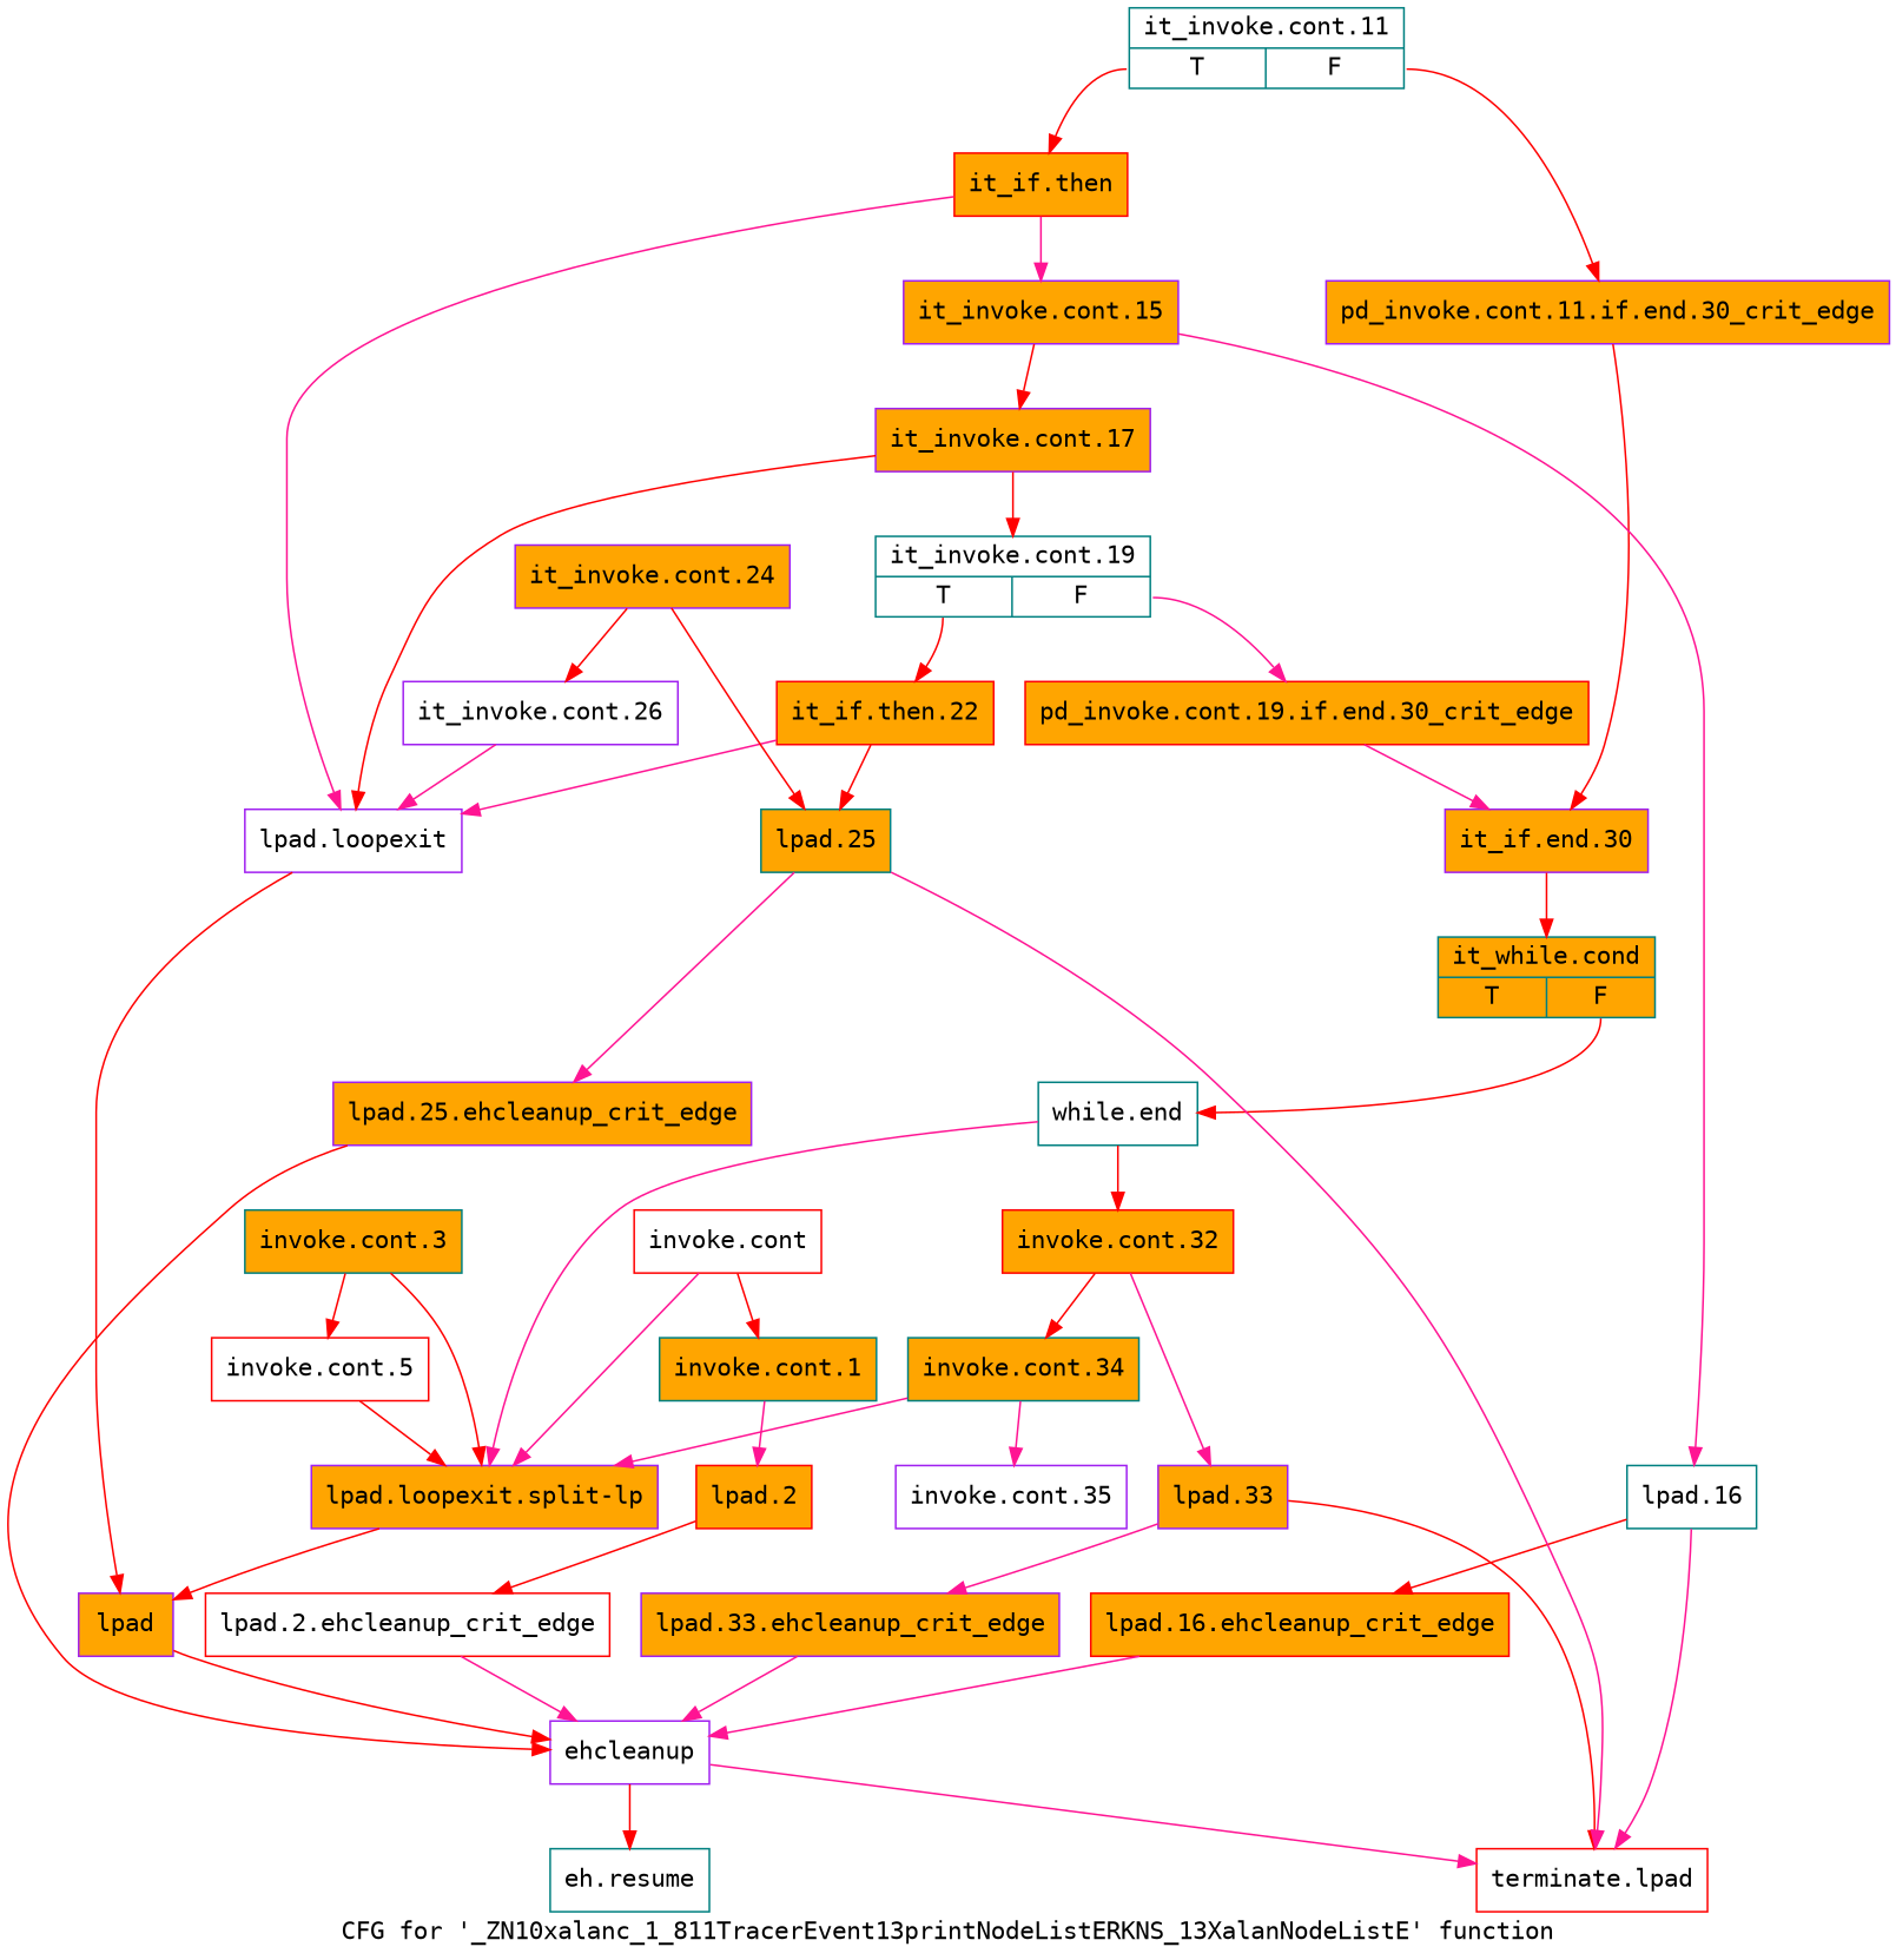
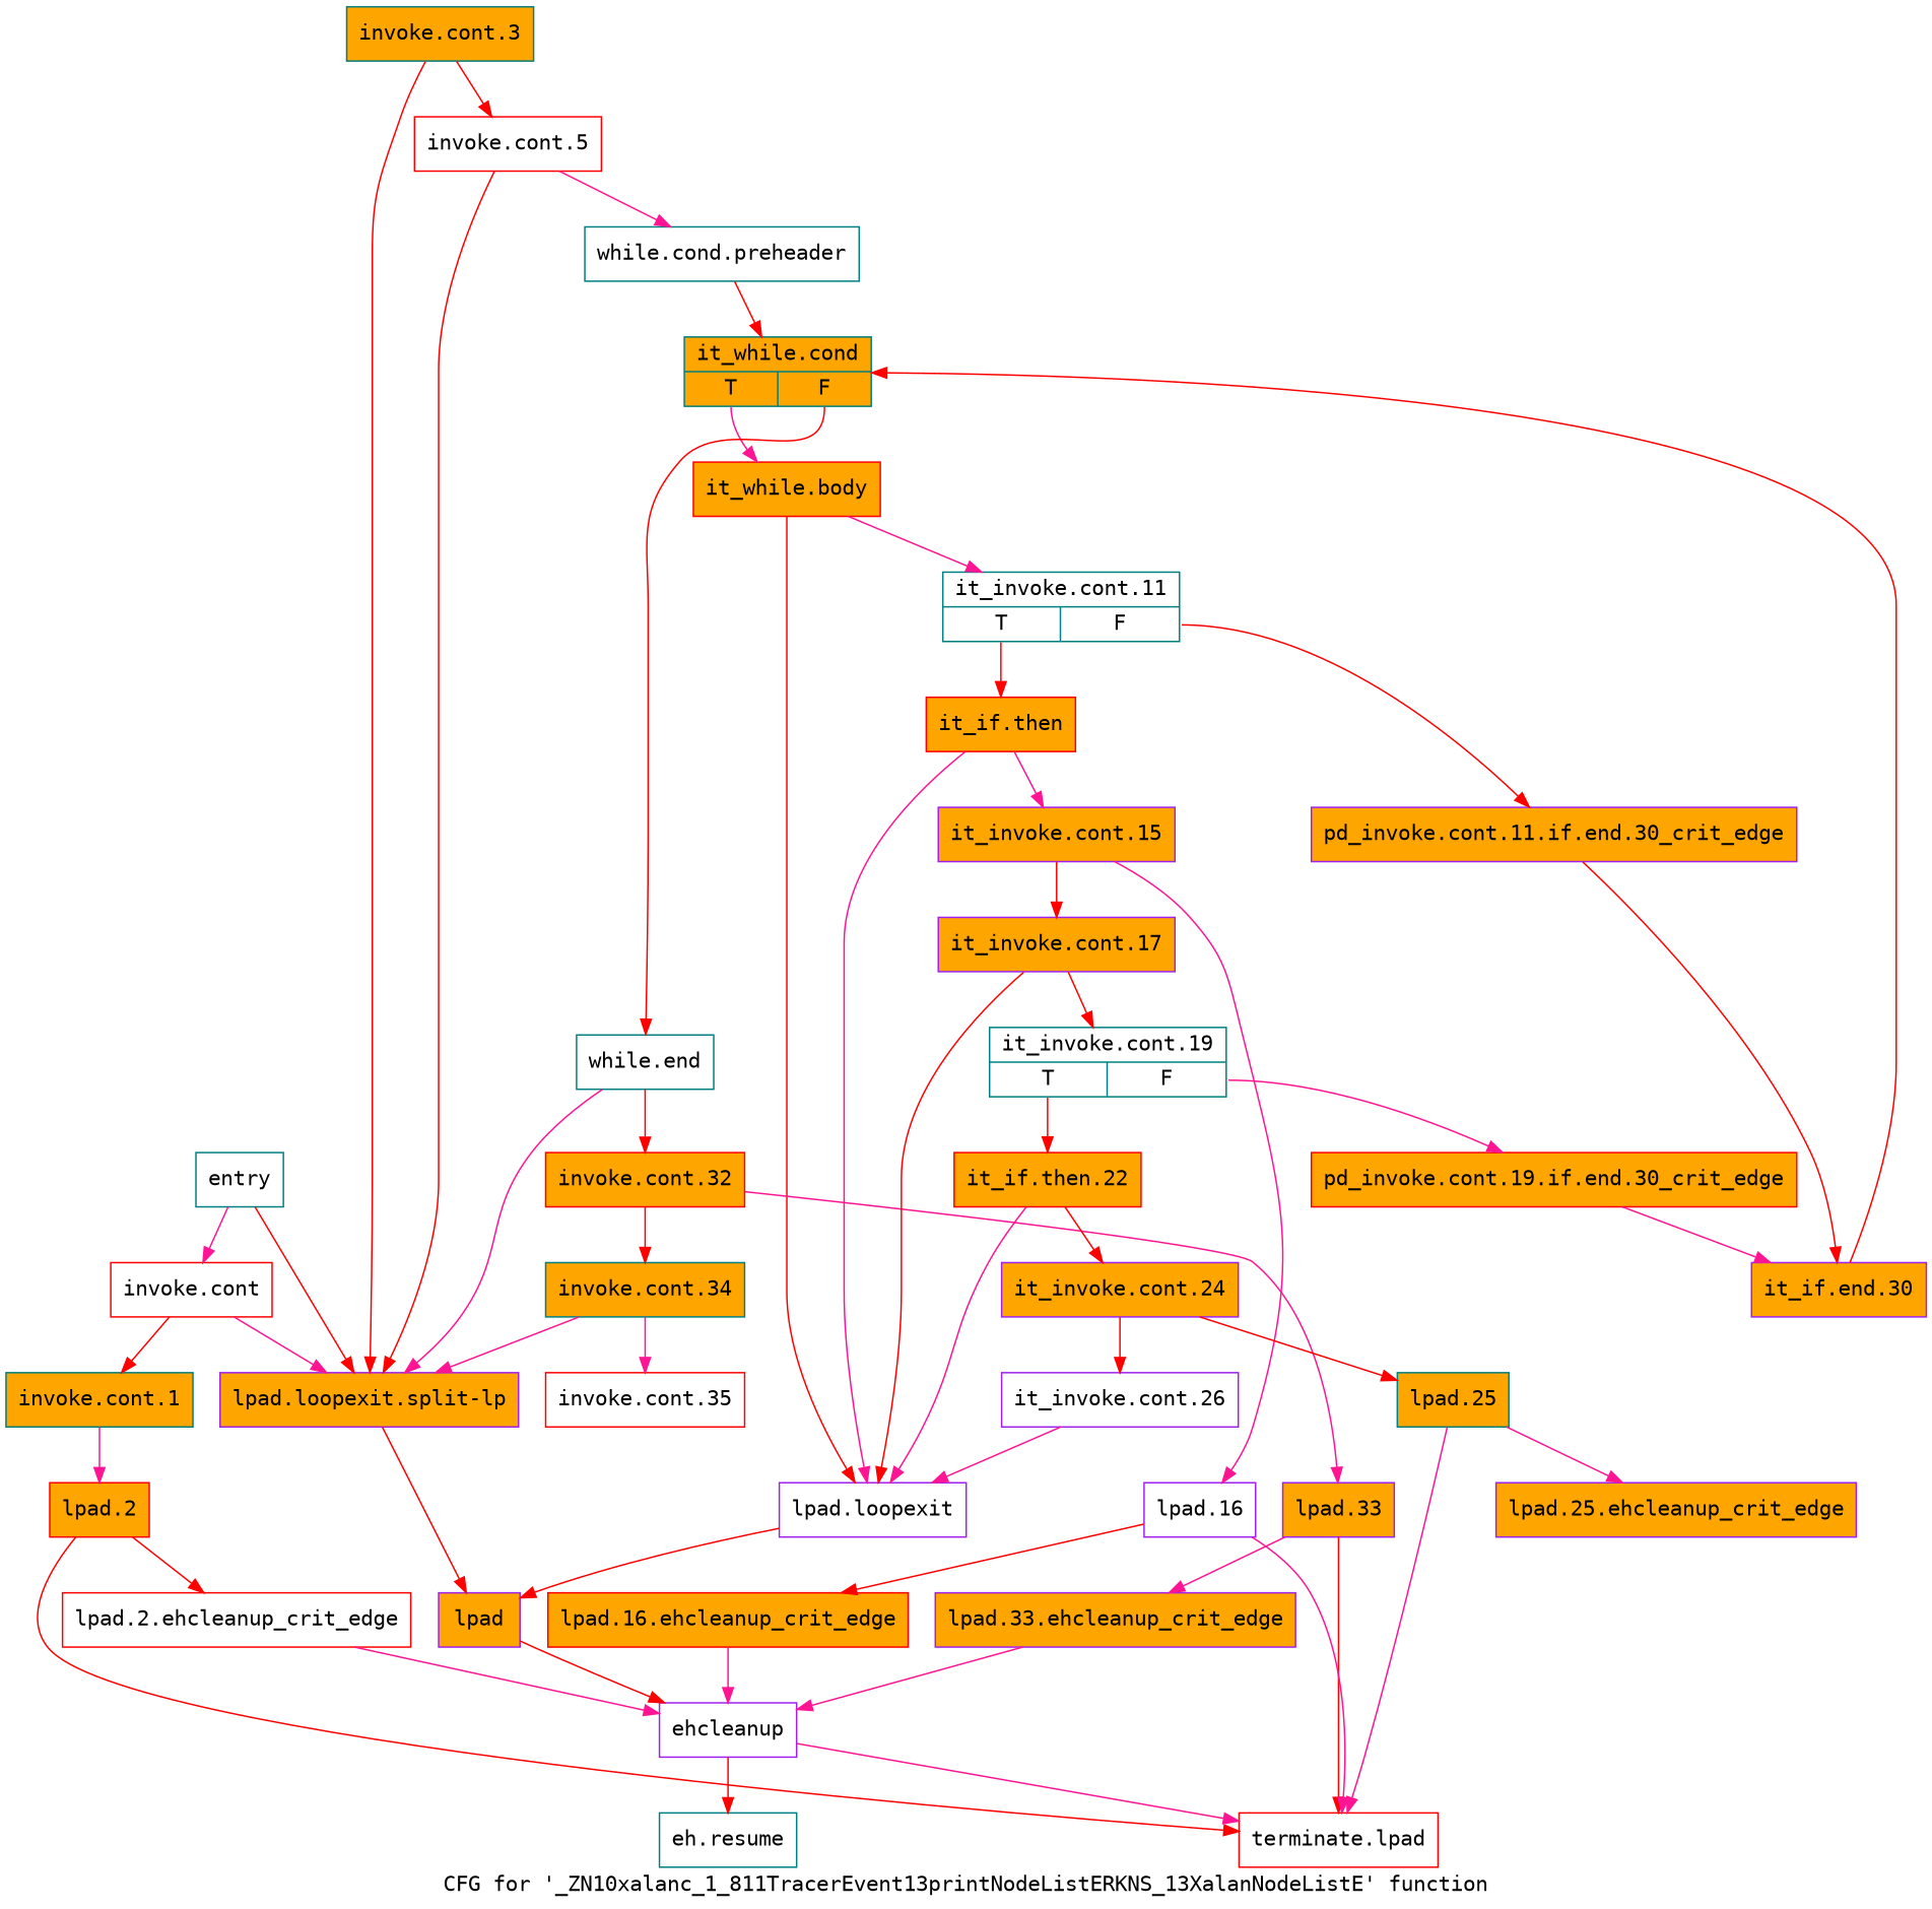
  digraph {
    fontname="DejaVu Sans Mono"
    label="CFG for '_ZN10xalanc_1_811TracerEvent13printNodeListERKNS_13XalanNodeListE' function"
    node [color=purple fillcolor=orange fontname="DejaVu Sans Mono" shape=record style=filled]
    edge [color=red fontname="DejaVu Sans Mono"]
+   n1 [color=teal fillcolor=white label="{entry}"]
    n2 [color=red fillcolor=white label="{invoke.cont}"]
    n3 [label="{lpad.loopexit.split-lp}"]
    n4 [color=teal label="{invoke.cont.1}"]
    n5 [label="{lpad}"]
    n6 [color=red label="{lpad.2}"]
    n7 [fillcolor=white label="{ehcleanup}"]
    n8 [color=teal label="{invoke.cont.3}"]
    n9 [color=red fillcolor=white label="{invoke.cont.5}"]
    n10 [color=red fillcolor=white label="{lpad.2.ehcleanup_crit_edge}"]
    n11 [color=red fillcolor=white label="{terminate.lpad}"]
+   n12 [color=teal fillcolor=white label="{while.cond.preheader}"]
    n13 [color=teal label="{it_while.cond|{<s0>T|<s1>F}}"]
+   n14 [color=red label="{it_while.body}"]
    n15 [color=teal fillcolor=white label="{while.end}"]
    n16 [color=teal fillcolor=white label="{it_invoke.cont.11|{<s0>T|<s1>F}}"]
    n17 [fillcolor=white label="{lpad.loopexit}"]
    n18 [color=red label="{invoke.cont.32}"]
    n19 [color=red label="{it_if.then}"]
    n20 [label="{pd_invoke.cont.11.if.end.30_crit_edge}"]
    n21 [color=teal label="{invoke.cont.34}"]
    n22 [label="{lpad.33}"]
    n23 [label="{it_invoke.cont.15}"]
    n24 [label="{it_if.end.30}"]
    n25 [label="{it_invoke.cont.17}"]
-   n26 [color=teal fillcolor=white label="{lpad.16}"]
+   n26 [fillcolor=white label="{lpad.16}"]
    n27 [color=teal fillcolor=white label="{it_invoke.cont.19|{<s0>T|<s1>F}}"]
    n28 [color=red label="{lpad.16.ehcleanup_crit_edge}"]
    n29 [color=red label="{it_if.then.22}"]
    n30 [color=red label="{pd_invoke.cont.19.if.end.30_crit_edge}"]
    n31 [label="{it_invoke.cont.24}"]
    n32 [fillcolor=white label="{it_invoke.cont.26}"]
    n33 [color=teal label="{lpad.25}"]
    n34 [label="{lpad.25.ehcleanup_crit_edge}"]
    n35 [color=teal fillcolor=white label="{eh.resume}"]
-   n36 [fillcolor=white label="{invoke.cont.35}"]
+   n36 [color=red fillcolor=white label="{invoke.cont.35}"]
    n37 [label="{lpad.33.ehcleanup_crit_edge}"]
+   n1 -> n2 [color=deeppink]
+   n1 -> n3
    n2 -> n3 [color=deeppink]
    n2 -> n4
    n3 -> n5
    n4 -> n6 [color=deeppink]
    n5 -> n7
    n6 -> n10
+   n6 -> n11
    n7 -> n11 [color=deeppink]
    n7 -> n35
    n8 -> n3
    n8 -> n9
    n9 -> n3
+   n9 -> n12 [color=deeppink]
    n10 -> n7 [color=deeppink]
+   n12 -> n13
+   n13 -> n14 [color=deeppink tailport=s0]
    n13 -> n15 [tailport=s1]
+   n14 -> n16 [color=deeppink]
+   n14 -> n17
    n15 -> n3 [color=deeppink]
    n15 -> n18
    n16 -> n19 [tailport=s0]
    n16 -> n20 [tailport=s1]
    n17 -> n5
    n18 -> n21
    n18 -> n22 [color=deeppink]
    n19 -> n17 [color=deeppink]
    n19 -> n23 [color=deeppink]
    n20 -> n24
    n21 -> n3 [color=deeppink]
    n21 -> n36 [color=deeppink]
    n22 -> n11
    n22 -> n37 [color=deeppink]
    n23 -> n25
    n23 -> n26 [color=deeppink]
    n24 -> n13
    n25 -> n17
    n25 -> n27
    n26 -> n11 [color=deeppink]
    n26 -> n28
    n27 -> n29 [tailport=s0]
    n27 -> n30 [color=deeppink tailport=s1]
    n28 -> n7 [color=deeppink]
    n29 -> n17 [color=deeppink]
-   n29 -> n33
+   n29 -> n31
    n30 -> n24 [color=deeppink]
    n31 -> n32
    n31 -> n33
    n32 -> n17 [color=deeppink]
    n33 -> n11 [color=deeppink]
    n33 -> n34 [color=deeppink]
-   n34 -> n7
    n37 -> n7 [color=deeppink]
  }
